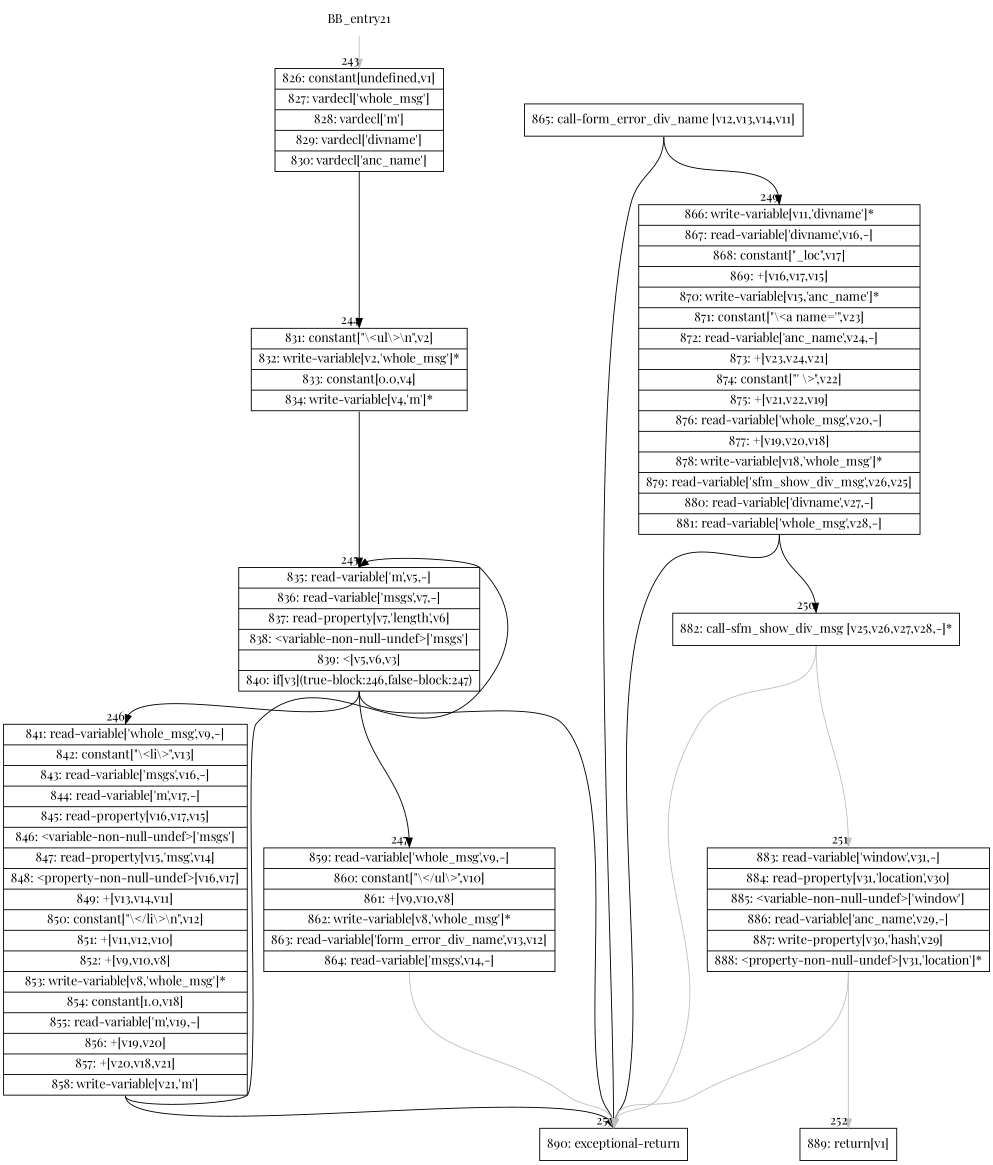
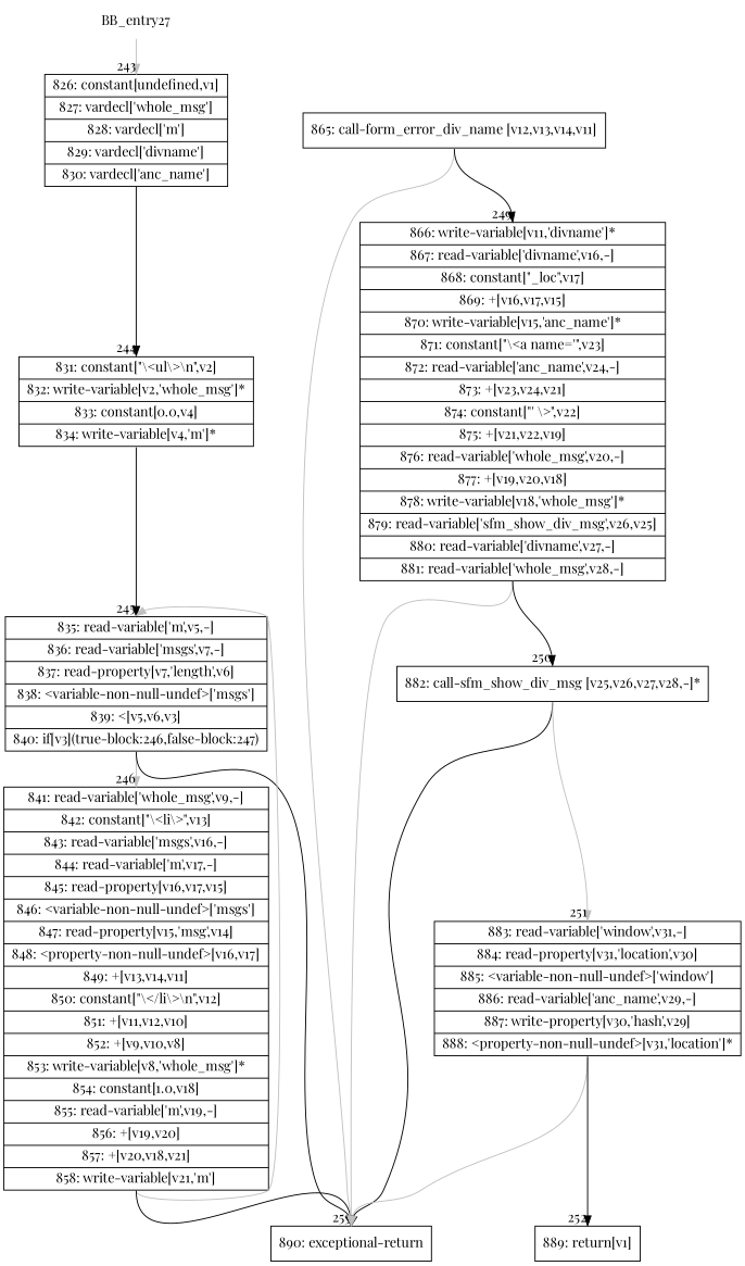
  digraph {
    fontname="Playfair Display"
    rankdir=TD
    node [fontname="Playfair Display" shape=record]
    edge [fontname="Playfair Display" headport=n tailport=s]
-   BB_entry27 [shape=none label=BB_entry21]
+   BB_entry27 [shape=none]
    n2 [label="{826: constant[undefined,v1]|827: vardecl['whole_msg']|828: vardecl['m']|829: vardecl['divname']|830: vardecl['anc_name']}"]
    n3 [label="{831: constant[\"\\\<ul\\\>\\n\",v2]|832: write-variable[v2,'whole_msg']*|833: constant[0.0,v4]|834: write-variable[v4,'m']*}"]
    n4 [label="{835: read-variable['m',v5,-]|836: read-variable['msgs',v7,-]|837: read-property[v7,'length',v6]|838: \<variable-non-null-undef\>['msgs']|839: \<[v5,v6,v3]|840: if[v3](true-block:246,false-block:247)}"]
    n5 [label="{841: read-variable['whole_msg',v9,-]|842: constant[\"\\\<li\\\>\",v13]|843: read-variable['msgs',v16,-]|844: read-variable['m',v17,-]|845: read-property[v16,v17,v15]|846: \<variable-non-null-undef\>['msgs']|847: read-property[v15,'msg',v14]|848: \<property-non-null-undef\>[v16,v17]|849: +[v13,v14,v11]|850: constant[\"\\\</li\\\>\\n\",v12]|851: +[v11,v12,v10]|852: +[v9,v10,v8]|853: write-variable[v8,'whole_msg']*|854: constant[1.0,v18]|855: read-variable['m',v19,-]|856: +[v19,v20]|857: +[v20,v18,v21]|858: write-variable[v21,'m']}"]
-   n6 [label="{859: read-variable['whole_msg',v9,-]|860: constant[\"\\\</ul\\\>\",v10]|861: +[v9,v10,v8]|862: write-variable[v8,'whole_msg']*|863: read-variable['form_error_div_name',v13,v12]|864: read-variable['msgs',v14,-]}"]
    n7 [label="{890: exceptional-return}"]
    n8 [label="{865: call-form_error_div_name [v12,v13,v14,v11]}"]
    n9 [label="{866: write-variable[v11,'divname']*|867: read-variable['divname',v16,-]|868: constant[\"_loc\",v17]|869: +[v16,v17,v15]|870: write-variable[v15,'anc_name']*|871: constant[\"\\\<a name='\",v23]|872: read-variable['anc_name',v24,-]|873: +[v23,v24,v21]|874: constant[\"' \\\>\",v22]|875: +[v21,v22,v19]|876: read-variable['whole_msg',v20,-]|877: +[v19,v20,v18]|878: write-variable[v18,'whole_msg']*|879: read-variable['sfm_show_div_msg',v26,v25]|880: read-variable['divname',v27,-]|881: read-variable['whole_msg',v28,-]}"]
    n10 [label="{882: call-sfm_show_div_msg [v25,v26,v27,v28,-]*}"]
    n11 [label="{883: read-variable['window',v31,-]|884: read-property[v31,'location',v30]|885: \<variable-non-null-undef\>['window']|886: read-variable['anc_name',v29,-]|887: write-property[v30,'hash',v29]|888: \<property-non-null-undef\>[v31,'location']*}"]
    n12 [label="{889: return[v1]}"]
    BB_entry27 -> n2 [color=gray headlabel="    243"]
    n2 -> n3 [headlabel="      244"]
    n3 -> n4 [headlabel="      245"]
-   n4 -> n5 [headlabel="      246"]
-   n4 -> n6 [headlabel="      247"]
+   n4 -> n5 [headlabel="      246" color=gray]
    n4 -> n7 [color=black headlabel="      253"]
-   n5 -> n4
+   n5 -> n4 [color=gray]
    n5 -> n7 [color=black]
-   n6 -> n7 [color=gray]
-   n8 -> n7 [color=black]
+   n8 -> n7 [color=gray]
    n8 -> n9 [headlabel="      249"]
-   n9 -> n7 [color=black]
+   n9 -> n7 [color=gray]
    n9 -> n10 [headlabel="      250"]
-   n10 -> n7 [color=gray]
+   n10 -> n7 [color=black]
    n10 -> n11 [color=gray headlabel="      251"]
    n11 -> n7 [color=gray]
-   n11 -> n12 [headlabel="      252" color=gray]
+   n11 -> n12 [headlabel="      252"]
  }
